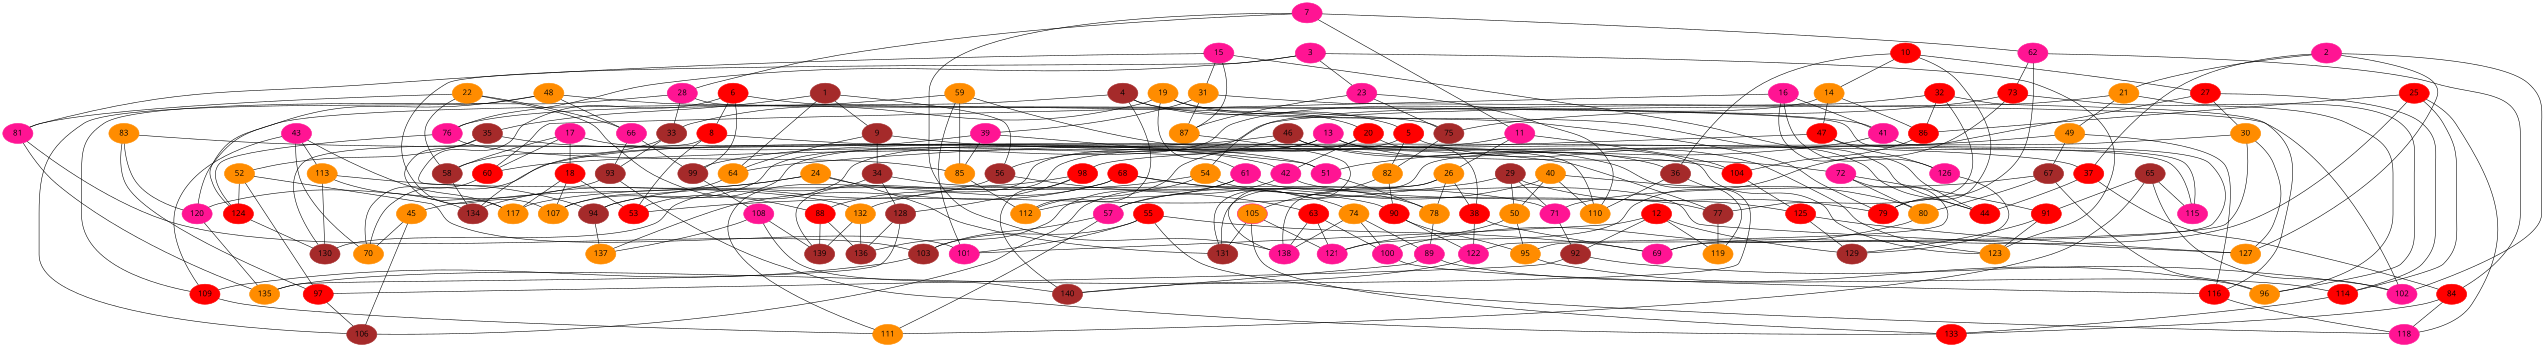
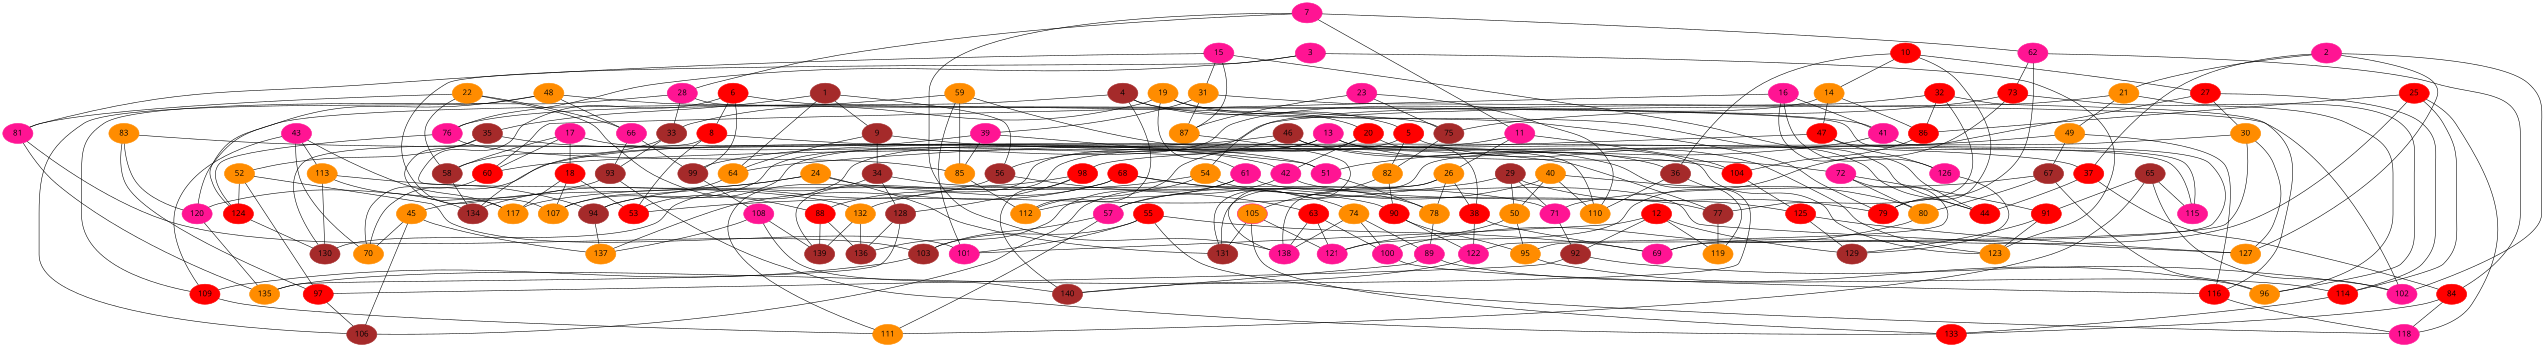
  graph {
    fontname="Open Sans"
    node [color=darkorange fontname="Open Sans" style=filled]
    edge [fontname="Open Sans"]
    1 [color=brown]
    9 [color=brown]
    35 [color=brown]
    56 [color=brown]
    64
    34 [color=brown]
    77 [color=brown]
    117
    42 [color=deeppink]
    52
    94 [color=brown]
    63 [color=red]
    107
    2 [color=deeppink]
    21
    37 [color=red]
    102 [color=deeppink]
    127
    49
    96
    44 [color=red]
    84 [color=red]
    3 [color=deeppink]
    23 [color=deeppink]
    76 [color=deeppink]
    123
    87
    75 [color=brown]
    110
    85
    124 [color=red]
    4 [color=brown]
    5 [color=red]
    79 [color=red]
    112
    120 [color=deeppink]
    82
    139 [color=brown]
    135
    90 [color=red]
    105 [color=deeppink fillcolor=darkorange]
    6 [color=red]
    8 [color=red]
    41 [color=deeppink]
    99 [color=brown]
    53 [color=red]
    130 [color=brown]
    51 [color=deeppink]
    95
    137
    108 [color=deeppink]
    7 [color=deeppink]
    11 [color=deeppink]
    28 [color=deeppink]
    62 [color=deeppink]
    138 [color=deeppink]
    104 [color=red]
    26
    33 [color=brown]
    109 [color=red]
    115 [color=deeppink]
    73 [color=red]
    71 [color=deeppink]
    128 [color=brown]
    119
    10 [color=red]
    14
    27 [color=red]
    36 [color=brown]
    47 [color=red]
    86 [color=red]
    131 [color=brown]
    114 [color=red]
    30
    140 [color=brown]
    83
    97 [color=red]
    125 [color=red]
    12 [color=red]
    92 [color=brown]
    101 [color=deeppink]
    129 [color=brown]
    13 [color=deeppink]
    111
    126 [color=deeppink]
    15 [color=deeppink]
    31
    81 [color=deeppink]
    39 [color=deeppink]
    103 [color=brown]
    16 [color=deeppink]
    60 [color=red]
    70
    17 [color=deeppink]
    18 [color=red]
    58 [color=brown]
    78
    134 [color=brown]
    19
    20 [color=red]
    61 [color=deeppink]
    38 [color=red]
    93 [color=brown]
    106 [color=brown]
    69 [color=deeppink]
    122 [color=deeppink]
    57 [color=deeppink]
    116 [color=red]
    67 [color=brown]
    22
    66 [color=deeppink]
    88 [color=red]
    136 [color=brown]
    24
    45
    25 [color=red]
    118 [color=deeppink]
    133 [color=red]
    89 [color=deeppink]
    98 [color=red]
    29 [color=brown]
    50
    121 [color=deeppink]
    32 [color=red]
    54
    132
    40
    80
    100 [color=deeppink]
    43 [color=deeppink]
    113
    46 [color=brown]
    72 [color=deeppink]
    91 [color=red]
    48
    55 [color=red]
    59
    65 [color=brown]
    68 [color=red]
    74
    1 -- 9
    1 -- 35
    1 -- 56
    1 -- 64
    9 -- 64
    9 -- 34
    9 -- 77
    35 -- 117
    35 -- 42
    35 -- 52
    56 -- 94
    56 -- 63
    64 -- 107
    34 -- 130
    34 -- 71
    34 -- 128
    77 -- 119
    42 -- 125
    42 -- 57
    52 -- 124
    52 -- 97
    52 -- 101
    94 -- 137
    63 -- 138
    63 -- 121
    63 -- 100
    2 -- 21
    2 -- 37
    2 -- 102
    2 -- 127
    21 -- 94
    21 -- 49
    21 -- 96
    37 -- 44
    37 -- 84
    49 -- 60
    49 -- 116
    49 -- 67
    84 -- 118
    84 -- 133
    3 -- 107
-   3 -- 23
    3 -- 76
    3 -- 123
    23 -- 87
    23 -- 75
    23 -- 110
    76 -- 85
    76 -- 124
    87 -- 138
    75 -- 82
    85 -- 112
    124 -- 130
    4 -- 5
    4 -- 79
    4 -- 112
    4 -- 120
    5 -- 123
    5 -- 82
    5 -- 139
    120 -- 135
    82 -- 90
    82 -- 105
    90 -- 95
    90 -- 122
    105 -- 131
    105 -- 133
    105 -- 121
    6 -- 94
    6 -- 8
    6 -- 41
    6 -- 99
    8 -- 37
    8 -- 53
    8 -- 130
    41 -- 51
    41 -- 95
    99 -- 108
    51 -- 78
    95 -- 96
    108 -- 139
    108 -- 137
    108 -- 140
    7 -- 11
    7 -- 28
    7 -- 62
    7 -- 138
    11 -- 99
    11 -- 104
    11 -- 26
    28 -- 33
    28 -- 109
    28 -- 115
    62 -- 84
    62 -- 79
    62 -- 73
    104 -- 125
    26 -- 138
    26 -- 131
    26 -- 78
    26 -- 38
    33 -- 58
    33 -- 93
    109 -- 111
    73 -- 96
    73 -- 75
    73 -- 121
    71 -- 92
    128 -- 135
    128 -- 136
    10 -- 79
    10 -- 14
    10 -- 27
    10 -- 36
    14 -- 107
    14 -- 47
    14 -- 86
    27 -- 131
    27 -- 114
    27 -- 30
    36 -- 110
    36 -- 140
    47 -- 64
    47 -- 115
    47 -- 126
    86 -- 104
    114 -- 133
    30 -- 127
    30 -- 69
    30 -- 98
    83 -- 120
    83 -- 104
    83 -- 97
    97 -- 106
    125 -- 127
    125 -- 129
    12 -- 119
    12 -- 92
    12 -- 101
    12 -- 129
    92 -- 102
    92 -- 97
    13 -- 123
    13 -- 53
    13 -- 36
    13 -- 111
    126 -- 129
    15 -- 44
    15 -- 87
    15 -- 31
    15 -- 81
    31 -- 102
    31 -- 87
    31 -- 39
    81 -- 135
    81 -- 103
    39 -- 85
    39 -- 51
    39 -- 134
    103 -- 109
    16 -- 44
    16 -- 41
    16 -- 126
    16 -- 60
    60 -- 70
    17 -- 51
    17 -- 60
    17 -- 18
    17 -- 58
    18 -- 117
    18 -- 107
    18 -- 53
    58 -- 134
    78 -- 89
    19 -- 44
    19 -- 33
    19 -- 20
    19 -- 61
    20 -- 42
    20 -- 112
    20 -- 38
    61 -- 127
    61 -- 112
    61 -- 106
    38 -- 69
    38 -- 122
    93 -- 120
    93 -- 133
    122 -- 135
    57 -- 111
    57 -- 103
    116 -- 118
    67 -- 96
    67 -- 71
    67 -- 80
    22 -- 81
    22 -- 58
    22 -- 66
    22 -- 88
    66 -- 99
    66 -- 93
    88 -- 139
    88 -- 136
    24 -- 90
    24 -- 131
    24 -- 134
    24 -- 45
+   45 -- 137
    45 -- 70
    45 -- 106
    25 -- 86
    25 -- 114
    25 -- 69
    25 -- 118
    89 -- 114
    89 -- 140
    98 -- 117
    98 -- 128
    98 -- 140
    29 -- 79
    29 -- 53
    29 -- 71
    29 -- 50
    50 -- 95
    50 -- 121
    32 -- 77
    32 -- 86
    32 -- 116
    32 -- 54
    54 -- 77
    54 -- 136
    54 -- 132
    132 -- 139
    132 -- 136
    40 -- 110
    40 -- 57
    40 -- 50
    40 -- 80
    80 -- 100
    100 -- 116
    43 -- 117
    43 -- 109
    43 -- 70
    43 -- 113
    113 -- 130
    113 -- 134
    113 -- 132
    46 -- 56
    46 -- 119
    46 -- 70
    46 -- 72
    72 -- 122
    72 -- 80
    72 -- 91
    91 -- 123
    91 -- 129
    48 -- 75
    48 -- 124
    48 -- 106
    48 -- 66
    55 -- 101
    55 -- 103
    55 -- 69
    55 -- 118
    59 -- 76
    59 -- 110
    59 -- 85
    59 -- 101
    65 -- 102
    65 -- 115
    65 -- 111
    65 -- 91
    68 -- 137
    68 -- 78
    68 -- 88
    68 -- 74
    74 -- 138
    74 -- 89
    74 -- 100
  }
